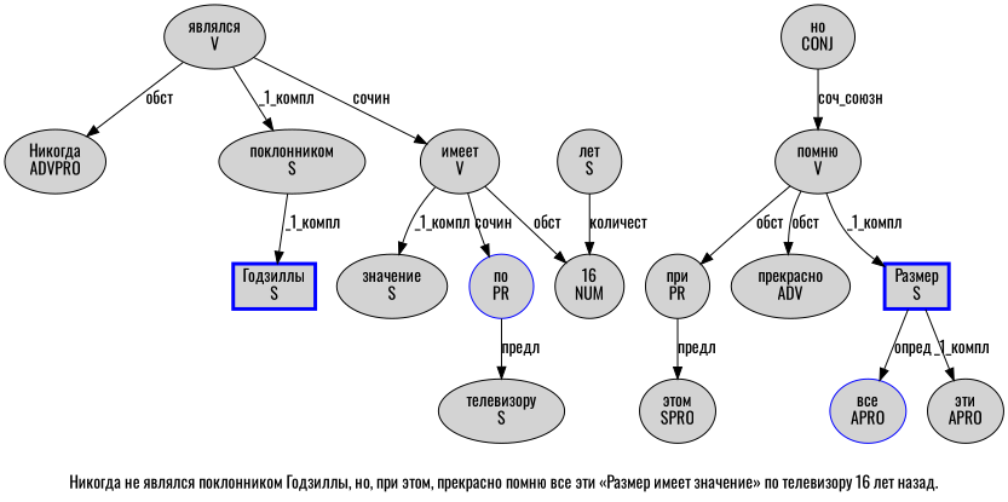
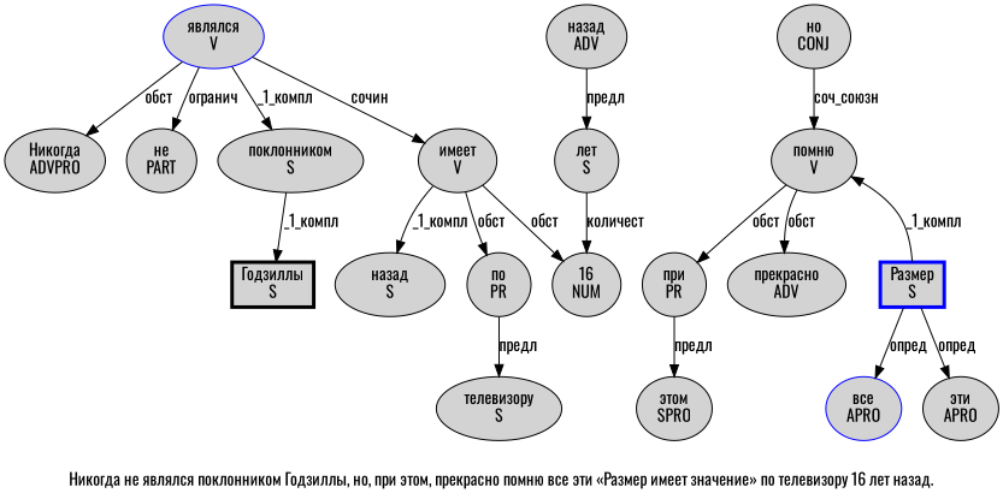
  digraph {
    fontname=Oswald
    label="Никогда не являлся поклонником Годзиллы, но, при этом, прекрасно помню все эти «Размер имеет значение» по телевизору 16 лет назад."
    node [fillcolor=lightgray fontname=Oswald penwidth=1 shape=ellipse style=filled]
    edge [fontname=Oswald]
    n1 [label="Никогда\nADVPRO"]
-   n3 [label="являлся\nV"]
+   n2 [label="не\nPART"]
+   n3 [label="являлся\nV" color=blue]
    n4 [label="поклонником\nS"]
    n5 [label="имеет\nV"]
-   n6 [color=blue label="Годзиллы\nS" penwidth=3 shape=box]
+   n6 [color=black label="Годзиллы\nS" penwidth=3 shape=box]
    n7 [label="но\nCONJ"]
    n8 [label="помню\nV"]
-   n9 [label="значение\nS"]
-   n10 [label="по\nPR" color=blue]
+   n9 [label="назад\nS"]
+   n10 [label="по\nPR"]
    n11 [label="16\nNUM"]
    n12 [label="при\nPR"]
    n13 [label="прекрасно\nADV"]
    n14 [color=blue label="Размер\nS" penwidth=3 shape=box]
    n15 [label="этом\nSPRO"]
    n16 [color=blue label="все\nAPRO"]
    n17 [label="эти\nAPRO"]
    n18 [label="телевизору\nS"]
+   n19 [label="назад\nADV"]
    n20 [label="лет\nS"]
    n3 -> n1 [label="обст"]
+   n3 -> n2 [label="огранич"]
    n3 -> n4 [label="_1_компл"]
    n3 -> n5 [label="сочин"]
    n4 -> n6 [label="_1_компл"]
    n5 -> n9 [label="_1_компл"]
-   n5 -> n10 [label="сочин"]
+   n5 -> n10 [label="обст"]
    n5 -> n11 [label="обст"]
    n7 -> n8 [label="соч_союзн"]
    n8 -> n12 [label="обст"]
    n8 -> n13 [label="обст"]
-   n8 -> n14 [label="_1_компл"]
+   n14 -> n8 [label="_1_компл"]
    n10 -> n18 [label="предл"]
    n12 -> n15 [label="предл"]
    n14 -> n16 [label="опред"]
-   n14 -> n17 [label="_1_компл"]
+   n14 -> n17 [label="опред"]
+   n19 -> n20 [label="предл"]
    n20 -> n11 [label="количест"]
  }
